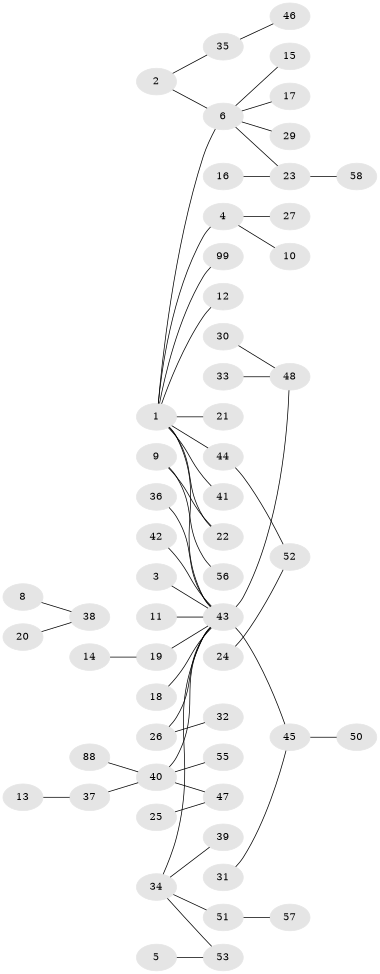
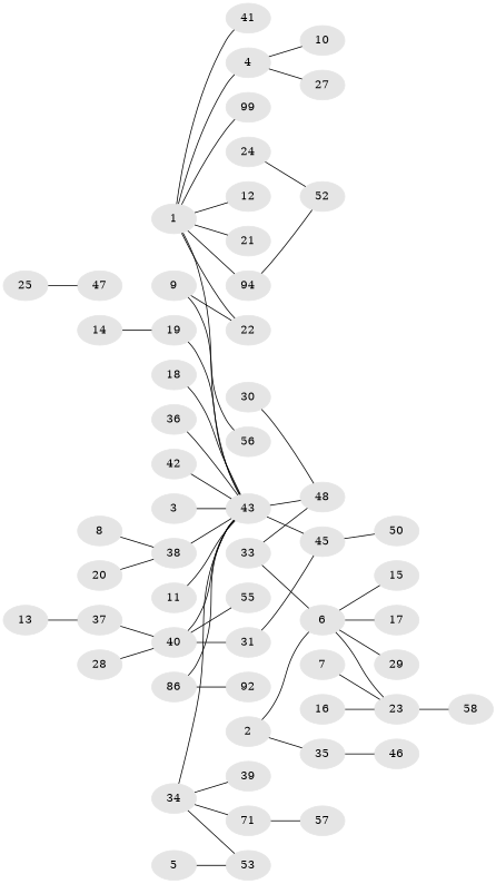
  graph {
    rankdir=LR
    node [color=gray90 style=filled]
    edge [weight=1.0]
    1
    4
    6
    12
    21
    22
    41
    43
-   44
+   44 [label=94]
    n10 [label=99]
    10
    27
    15
    17
    23
    29
    48
    45
    52
    2
    35
    46
    3
    5
    53
    n26 [label=58]
+   7
    8
    38
    9
    56
    11
    13
    37
    40
    47
    55
    14
    19
    16
    18
    20
    24
    25
-   26
-   32
-   28 [label=88]
+   26 [label=86]
+   32 [label=92]
+   28
    30
    31
    50
    33
    34
    39
-   51
+   51 [label=71]
    57
    36
    42
    1 -- 4
-   1 -- 6
+   33 -- 6
    1 -- 12
    1 -- 21
    1 -- 22
    1 -- 41
    1 -- 43
    1 -- 44
    1 -- n10
    4 -- 10
    4 -- 27
    6 -- 15
    6 -- 17
    6 -- 23
    6 -- 29
    43 -- 48
    43 -- 45
    44 -- 52
    23 -- n26
    45 -- 50
    2 -- 6
    2 -- 35
    35 -- 46
    3 -- 43
    5 -- 53
+   7 -- 23
    8 -- 38
+   38 -- 43
    9 -- 22
    9 -- 56
    11 -- 43
    13 -- 37
    37 -- 40
    40 -- 43
-   40 -- 47
+   40 -- 31
    40 -- 55
    14 -- 19
    19 -- 43
    16 -- 23
    18 -- 43
    20 -- 38
    24 -- 52
    25 -- 47
    26 -- 43
    26 -- 32
    28 -- 40
    30 -- 48
    31 -- 45
    33 -- 48
    34 -- 43
    34 -- 53
    34 -- 39
    34 -- 51
    51 -- 57
    36 -- 43
    42 -- 43
  }
